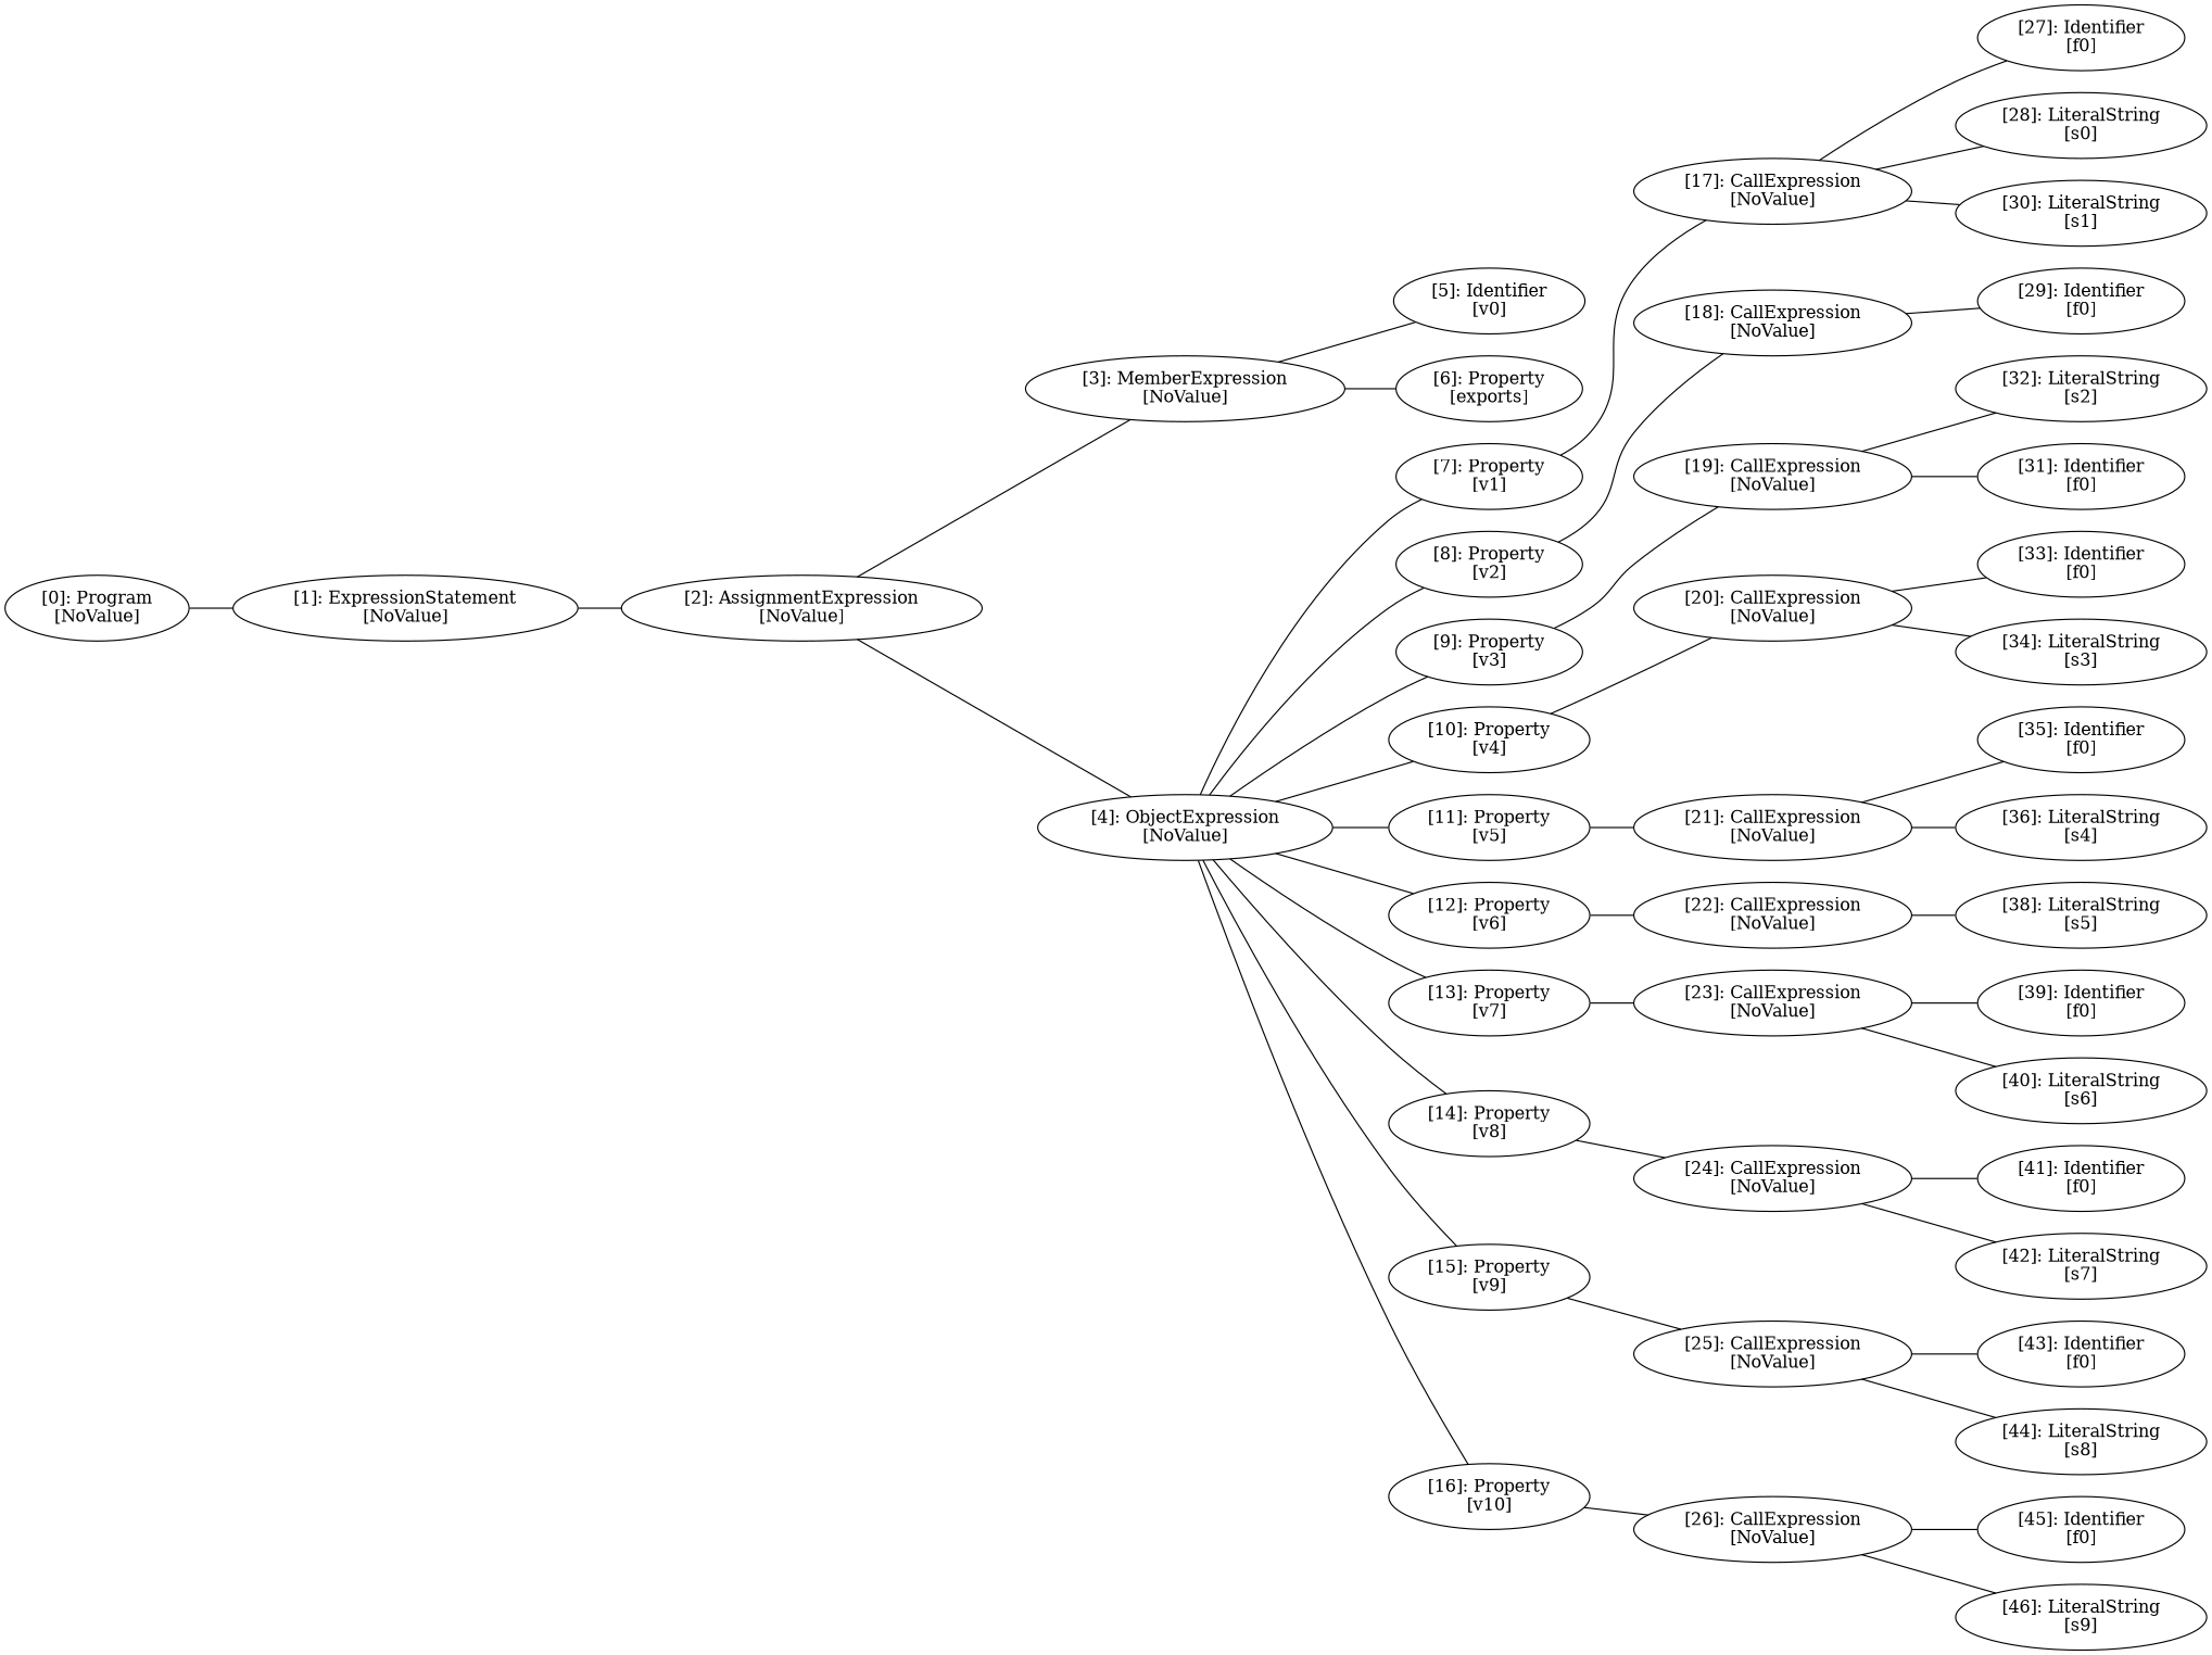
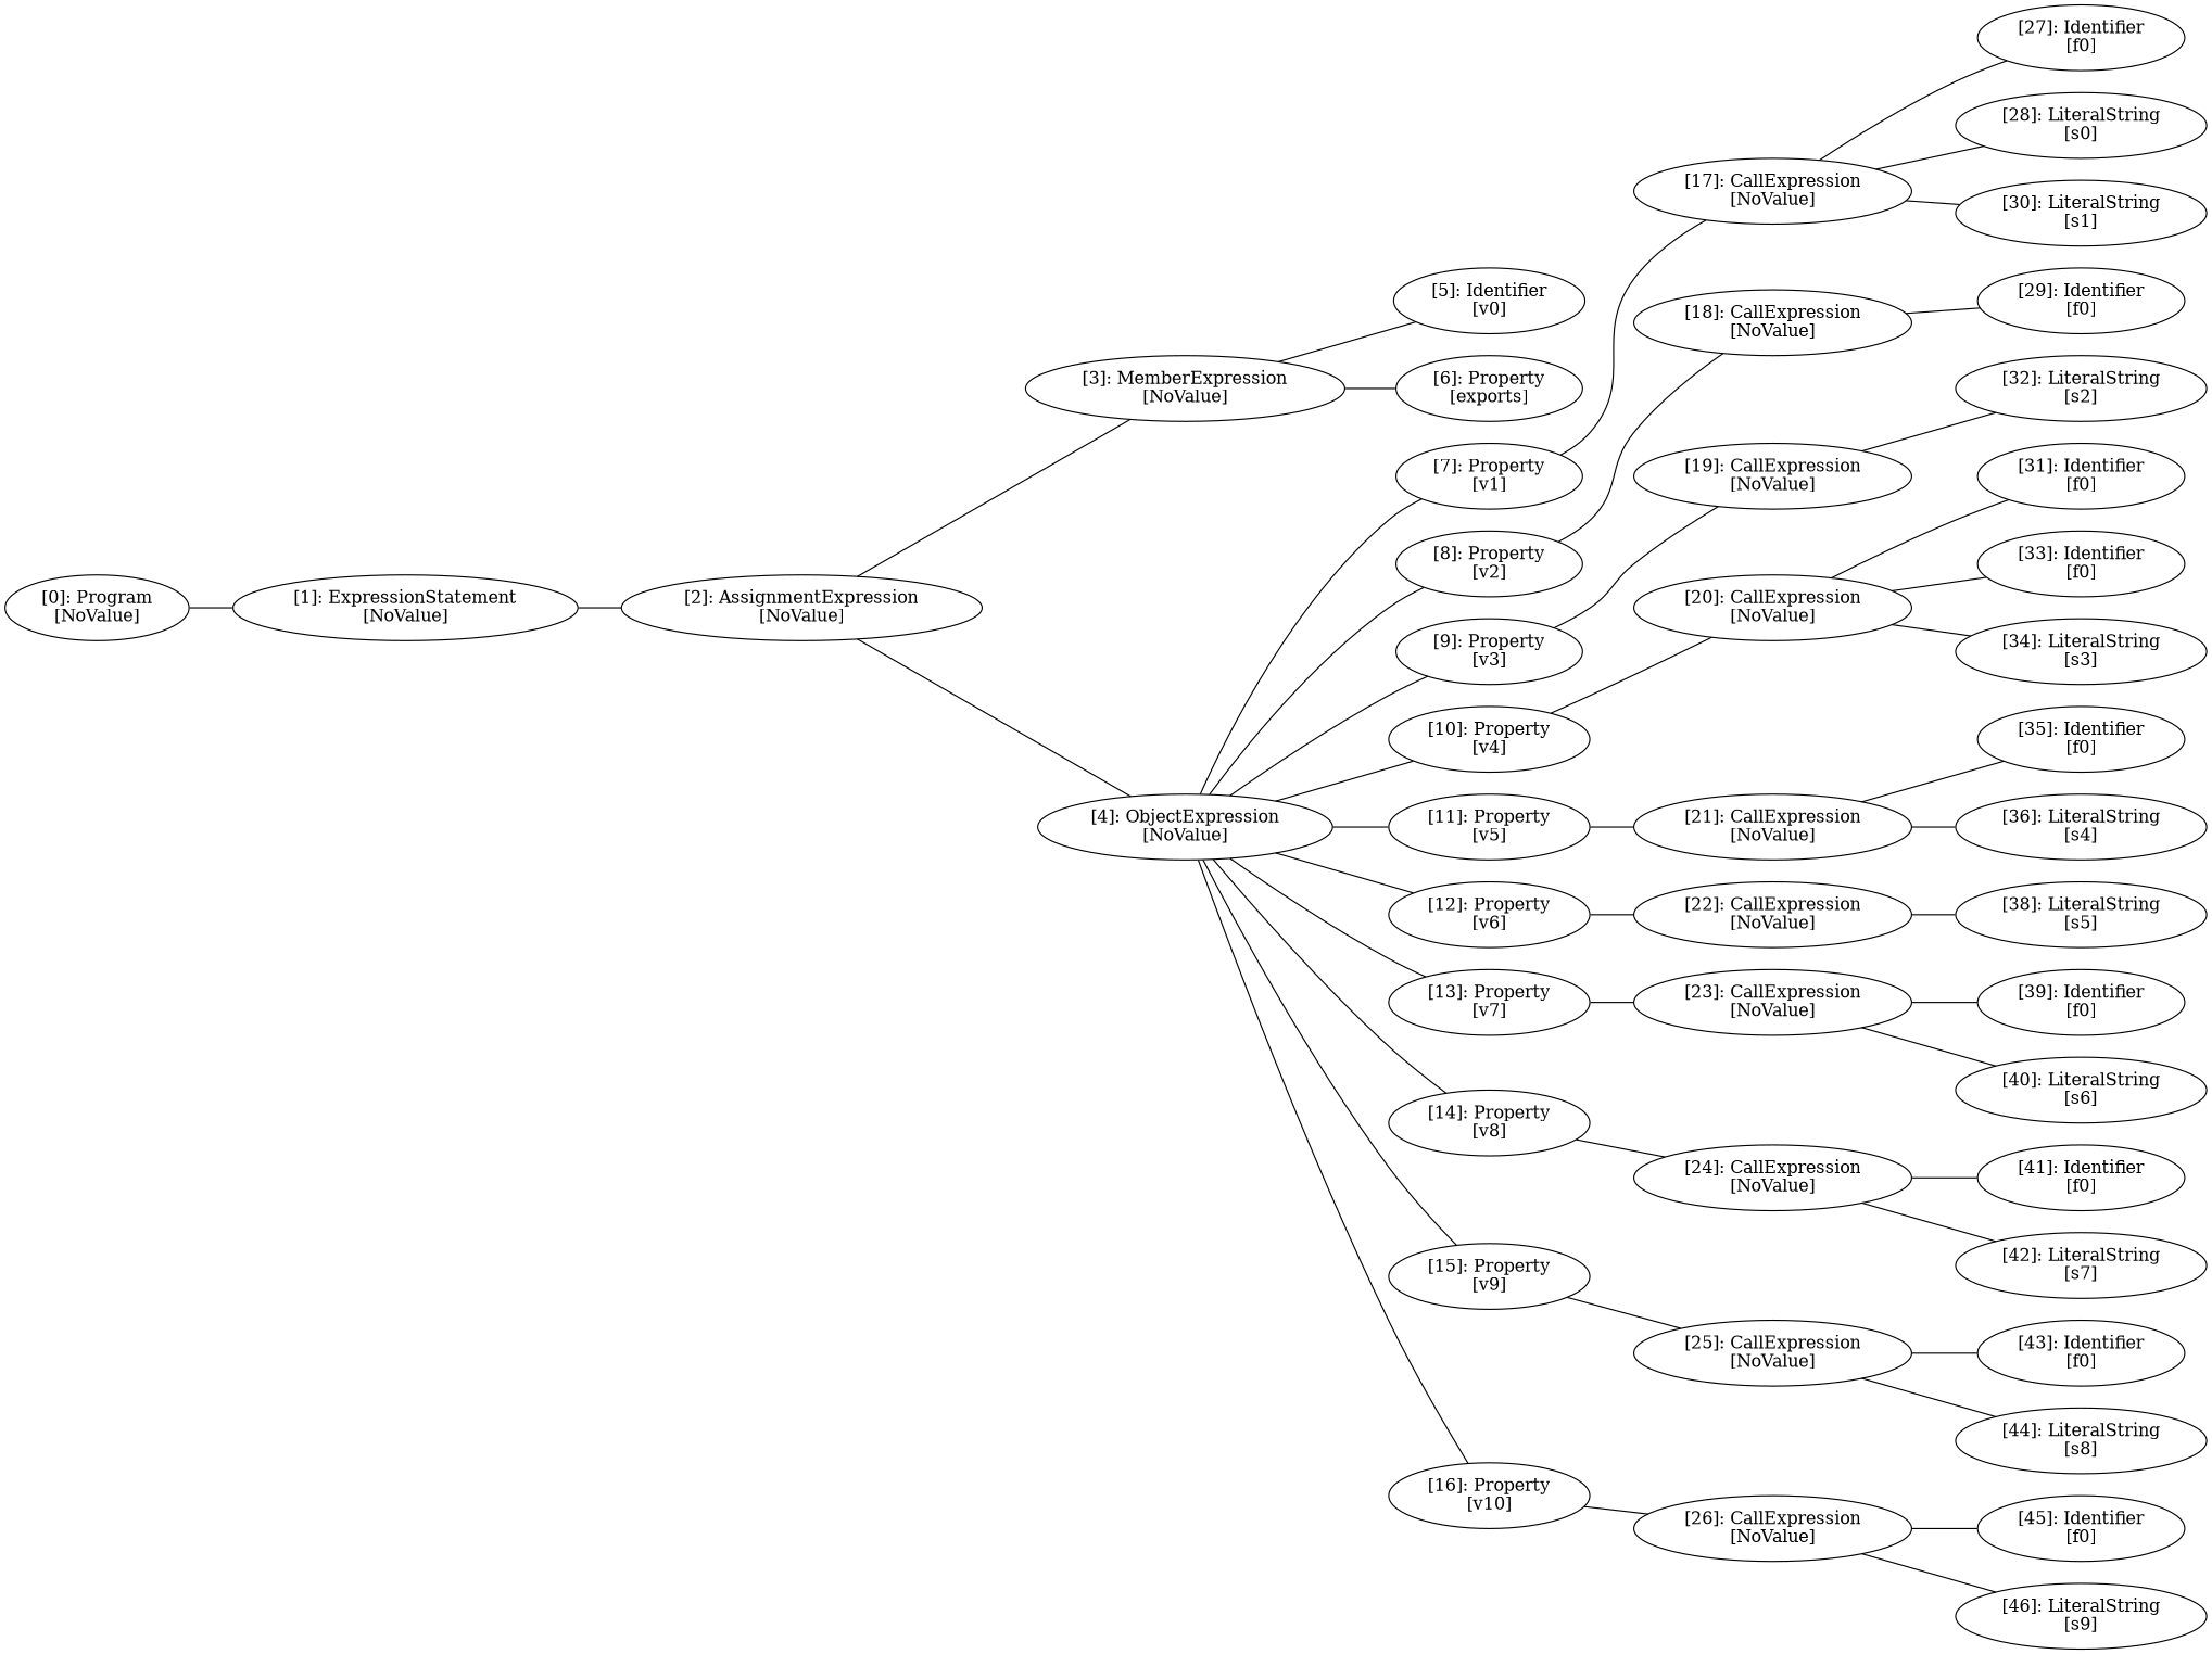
  graph {
    rankdir=LR
    n1 [label="[0]: Program\n[NoValue]"]
    n2 [label="[1]: ExpressionStatement\n[NoValue]"]
    n3 [label="[2]: AssignmentExpression\n[NoValue]"]
    n4 [label="[3]: MemberExpression\n[NoValue]"]
    n5 [label="[4]: ObjectExpression\n[NoValue]"]
    n6 [label="[5]: Identifier\n[v0]"]
    n7 [label="[6]: Property\n[exports]"]
    n8 [label="[7]: Property\n[v1]"]
    n9 [label="[8]: Property\n[v2]"]
    n10 [label="[9]: Property\n[v3]"]
    n11 [label="[10]: Property\n[v4]"]
    n12 [label="[11]: Property\n[v5]"]
    n13 [label="[12]: Property\n[v6]"]
    n14 [label="[13]: Property\n[v7]"]
    n15 [label="[14]: Property\n[v8]"]
    n16 [label="[15]: Property\n[v9]"]
    n17 [label="[16]: Property\n[v10]"]
    n18 [label="[17]: CallExpression\n[NoValue]"]
    n19 [label="[18]: CallExpression\n[NoValue]"]
    n20 [label="[19]: CallExpression\n[NoValue]"]
    n21 [label="[20]: CallExpression\n[NoValue]"]
    n22 [label="[21]: CallExpression\n[NoValue]"]
    n23 [label="[22]: CallExpression\n[NoValue]"]
    n24 [label="[23]: CallExpression\n[NoValue]"]
    n25 [label="[24]: CallExpression\n[NoValue]"]
    n26 [label="[25]: CallExpression\n[NoValue]"]
    n27 [label="[26]: CallExpression\n[NoValue]"]
    n28 [label="[27]: Identifier\n[f0]"]
    n29 [label="[28]: LiteralString\n[s0]"]
    n30 [label="[30]: LiteralString\n[s1]"]
    n31 [label="[29]: Identifier\n[f0]"]
    n32 [label="[31]: Identifier\n[f0]"]
    n33 [label="[32]: LiteralString\n[s2]"]
    n34 [label="[33]: Identifier\n[f0]"]
    n35 [label="[34]: LiteralString\n[s3]"]
    n36 [label="[35]: Identifier\n[f0]"]
    n37 [label="[36]: LiteralString\n[s4]"]
    n38 [label="[38]: LiteralString\n[s5]"]
    n39 [label="[39]: Identifier\n[f0]"]
    n40 [label="[40]: LiteralString\n[s6]"]
    n41 [label="[41]: Identifier\n[f0]"]
    n42 [label="[42]: LiteralString\n[s7]"]
    n43 [label="[43]: Identifier\n[f0]"]
    n44 [label="[44]: LiteralString\n[s8]"]
    n45 [label="[45]: Identifier\n[f0]"]
    n46 [label="[46]: LiteralString\n[s9]"]
    n1 -- n2
    n2 -- n3
    n3 -- n4
    n3 -- n5
    n4 -- n6
    n4 -- n7
    n5 -- n8
    n5 -- n9
    n5 -- n10
    n5 -- n11
    n5 -- n12
    n5 -- n13
    n5 -- n14
    n5 -- n15
    n5 -- n16
    n5 -- n17
    n8 -- n18
    n9 -- n19
    n10 -- n20
    n11 -- n21
    n12 -- n22
    n13 -- n23
    n14 -- n24
    n15 -- n25
    n16 -- n26
    n17 -- n27
    n18 -- n28
    n18 -- n29
    n18 -- n30
    n19 -- n31
-   n20 -- n32
+   n21 -- n32
    n20 -- n33
    n21 -- n34
    n21 -- n35
    n22 -- n36
    n22 -- n37
    n23 -- n38
    n24 -- n39
    n24 -- n40
    n25 -- n41
    n25 -- n42
    n26 -- n43
    n26 -- n44
    n27 -- n45
    n27 -- n46
  }
